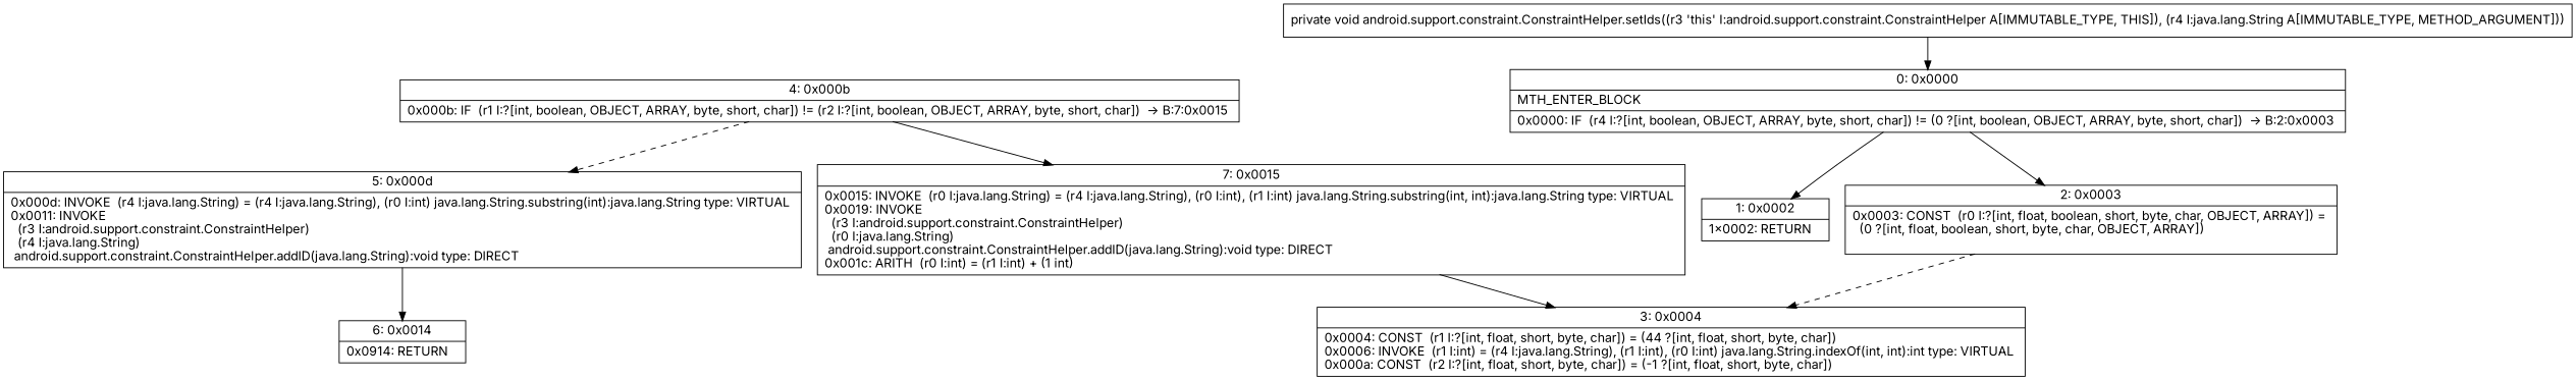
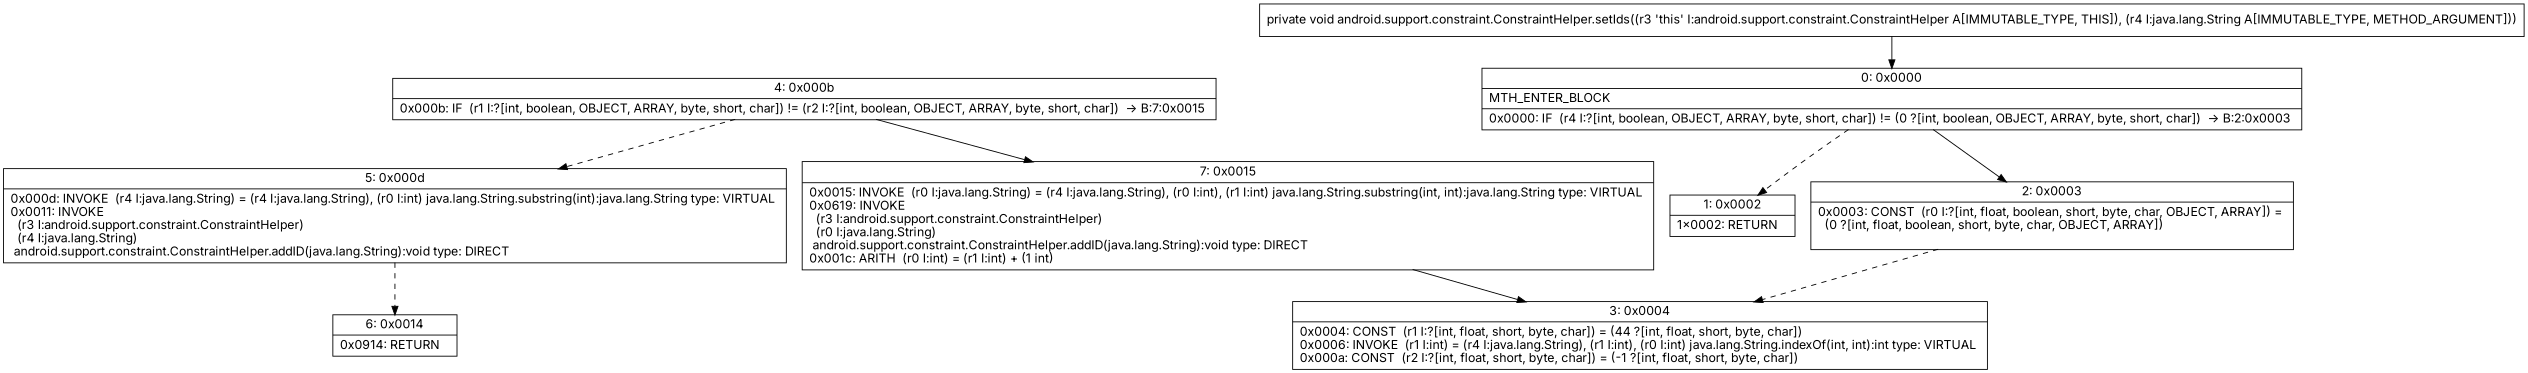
  digraph {
    fontname=Inter
    node [fontname=Inter shape=record]
    edge [fontname=Inter]
    n1 [label="{0\:\ 0x0000|MTH_ENTER_BLOCK\l|0x0000: IF  (r4 I:?[int, boolean, OBJECT, ARRAY, byte, short, char]) != (0 ?[int, boolean, OBJECT, ARRAY, byte, short, char])  \-\> B:2:0x0003 \l}"]
    n2 [label="{1\:\ 0x0002|1x0002: RETURN   \l}"]
    n3 [label="{2\:\ 0x0003|0x0003: CONST  (r0 I:?[int, float, boolean, short, byte, char, OBJECT, ARRAY]) = \l  (0 ?[int, float, boolean, short, byte, char, OBJECT, ARRAY])\l \l}"]
    n4 [label="{3\:\ 0x0004|0x0004: CONST  (r1 I:?[int, float, short, byte, char]) = (44 ?[int, float, short, byte, char]) \l0x0006: INVOKE  (r1 I:int) = (r4 I:java.lang.String), (r1 I:int), (r0 I:int) java.lang.String.indexOf(int, int):int type: VIRTUAL \l0x000a: CONST  (r2 I:?[int, float, short, byte, char]) = (\-1 ?[int, float, short, byte, char]) \l}"]
    n5 [label="{4\:\ 0x000b|0x000b: IF  (r1 I:?[int, boolean, OBJECT, ARRAY, byte, short, char]) != (r2 I:?[int, boolean, OBJECT, ARRAY, byte, short, char])  \-\> B:7:0x0015 \l}"]
    n6 [label="{5\:\ 0x000d|0x000d: INVOKE  (r4 I:java.lang.String) = (r4 I:java.lang.String), (r0 I:int) java.lang.String.substring(int):java.lang.String type: VIRTUAL \l0x0011: INVOKE  \l  (r3 I:android.support.constraint.ConstraintHelper)\l  (r4 I:java.lang.String)\l android.support.constraint.ConstraintHelper.addID(java.lang.String):void type: DIRECT \l}"]
-   n7 [label="{7\:\ 0x0015|0x0015: INVOKE  (r0 I:java.lang.String) = (r4 I:java.lang.String), (r0 I:int), (r1 I:int) java.lang.String.substring(int, int):java.lang.String type: VIRTUAL \l0x0019: INVOKE  \l  (r3 I:android.support.constraint.ConstraintHelper)\l  (r0 I:java.lang.String)\l android.support.constraint.ConstraintHelper.addID(java.lang.String):void type: DIRECT \l0x001c: ARITH  (r0 I:int) = (r1 I:int) + (1 int) \l}"]
+   n7 [label="{7\:\ 0x0015|0x0015: INVOKE  (r0 I:java.lang.String) = (r4 I:java.lang.String), (r0 I:int), (r1 I:int) java.lang.String.substring(int, int):java.lang.String type: VIRTUAL \l0x0619: INVOKE  \l  (r3 I:android.support.constraint.ConstraintHelper)\l  (r0 I:java.lang.String)\l android.support.constraint.ConstraintHelper.addID(java.lang.String):void type: DIRECT \l0x001c: ARITH  (r0 I:int) = (r1 I:int) + (1 int) \l}"]
    n8 [label="{6\:\ 0x0014|0x0914: RETURN   \l}"]
    n9 [label="{private void android.support.constraint.ConstraintHelper.setIds((r3 'this' I:android.support.constraint.ConstraintHelper A[IMMUTABLE_TYPE, THIS]), (r4 I:java.lang.String A[IMMUTABLE_TYPE, METHOD_ARGUMENT])) }"]
-   n1 -> n2 [style=solid]
+   n1 -> n2 [style=dashed]
    n1 -> n3
    n3 -> n4 [style=dashed]
    n5 -> n6 [style=dashed]
    n5 -> n7
-   n6 -> n8
+   n6 -> n8 [style=dashed]
    n7 -> n4
    n9 -> n1
  }
